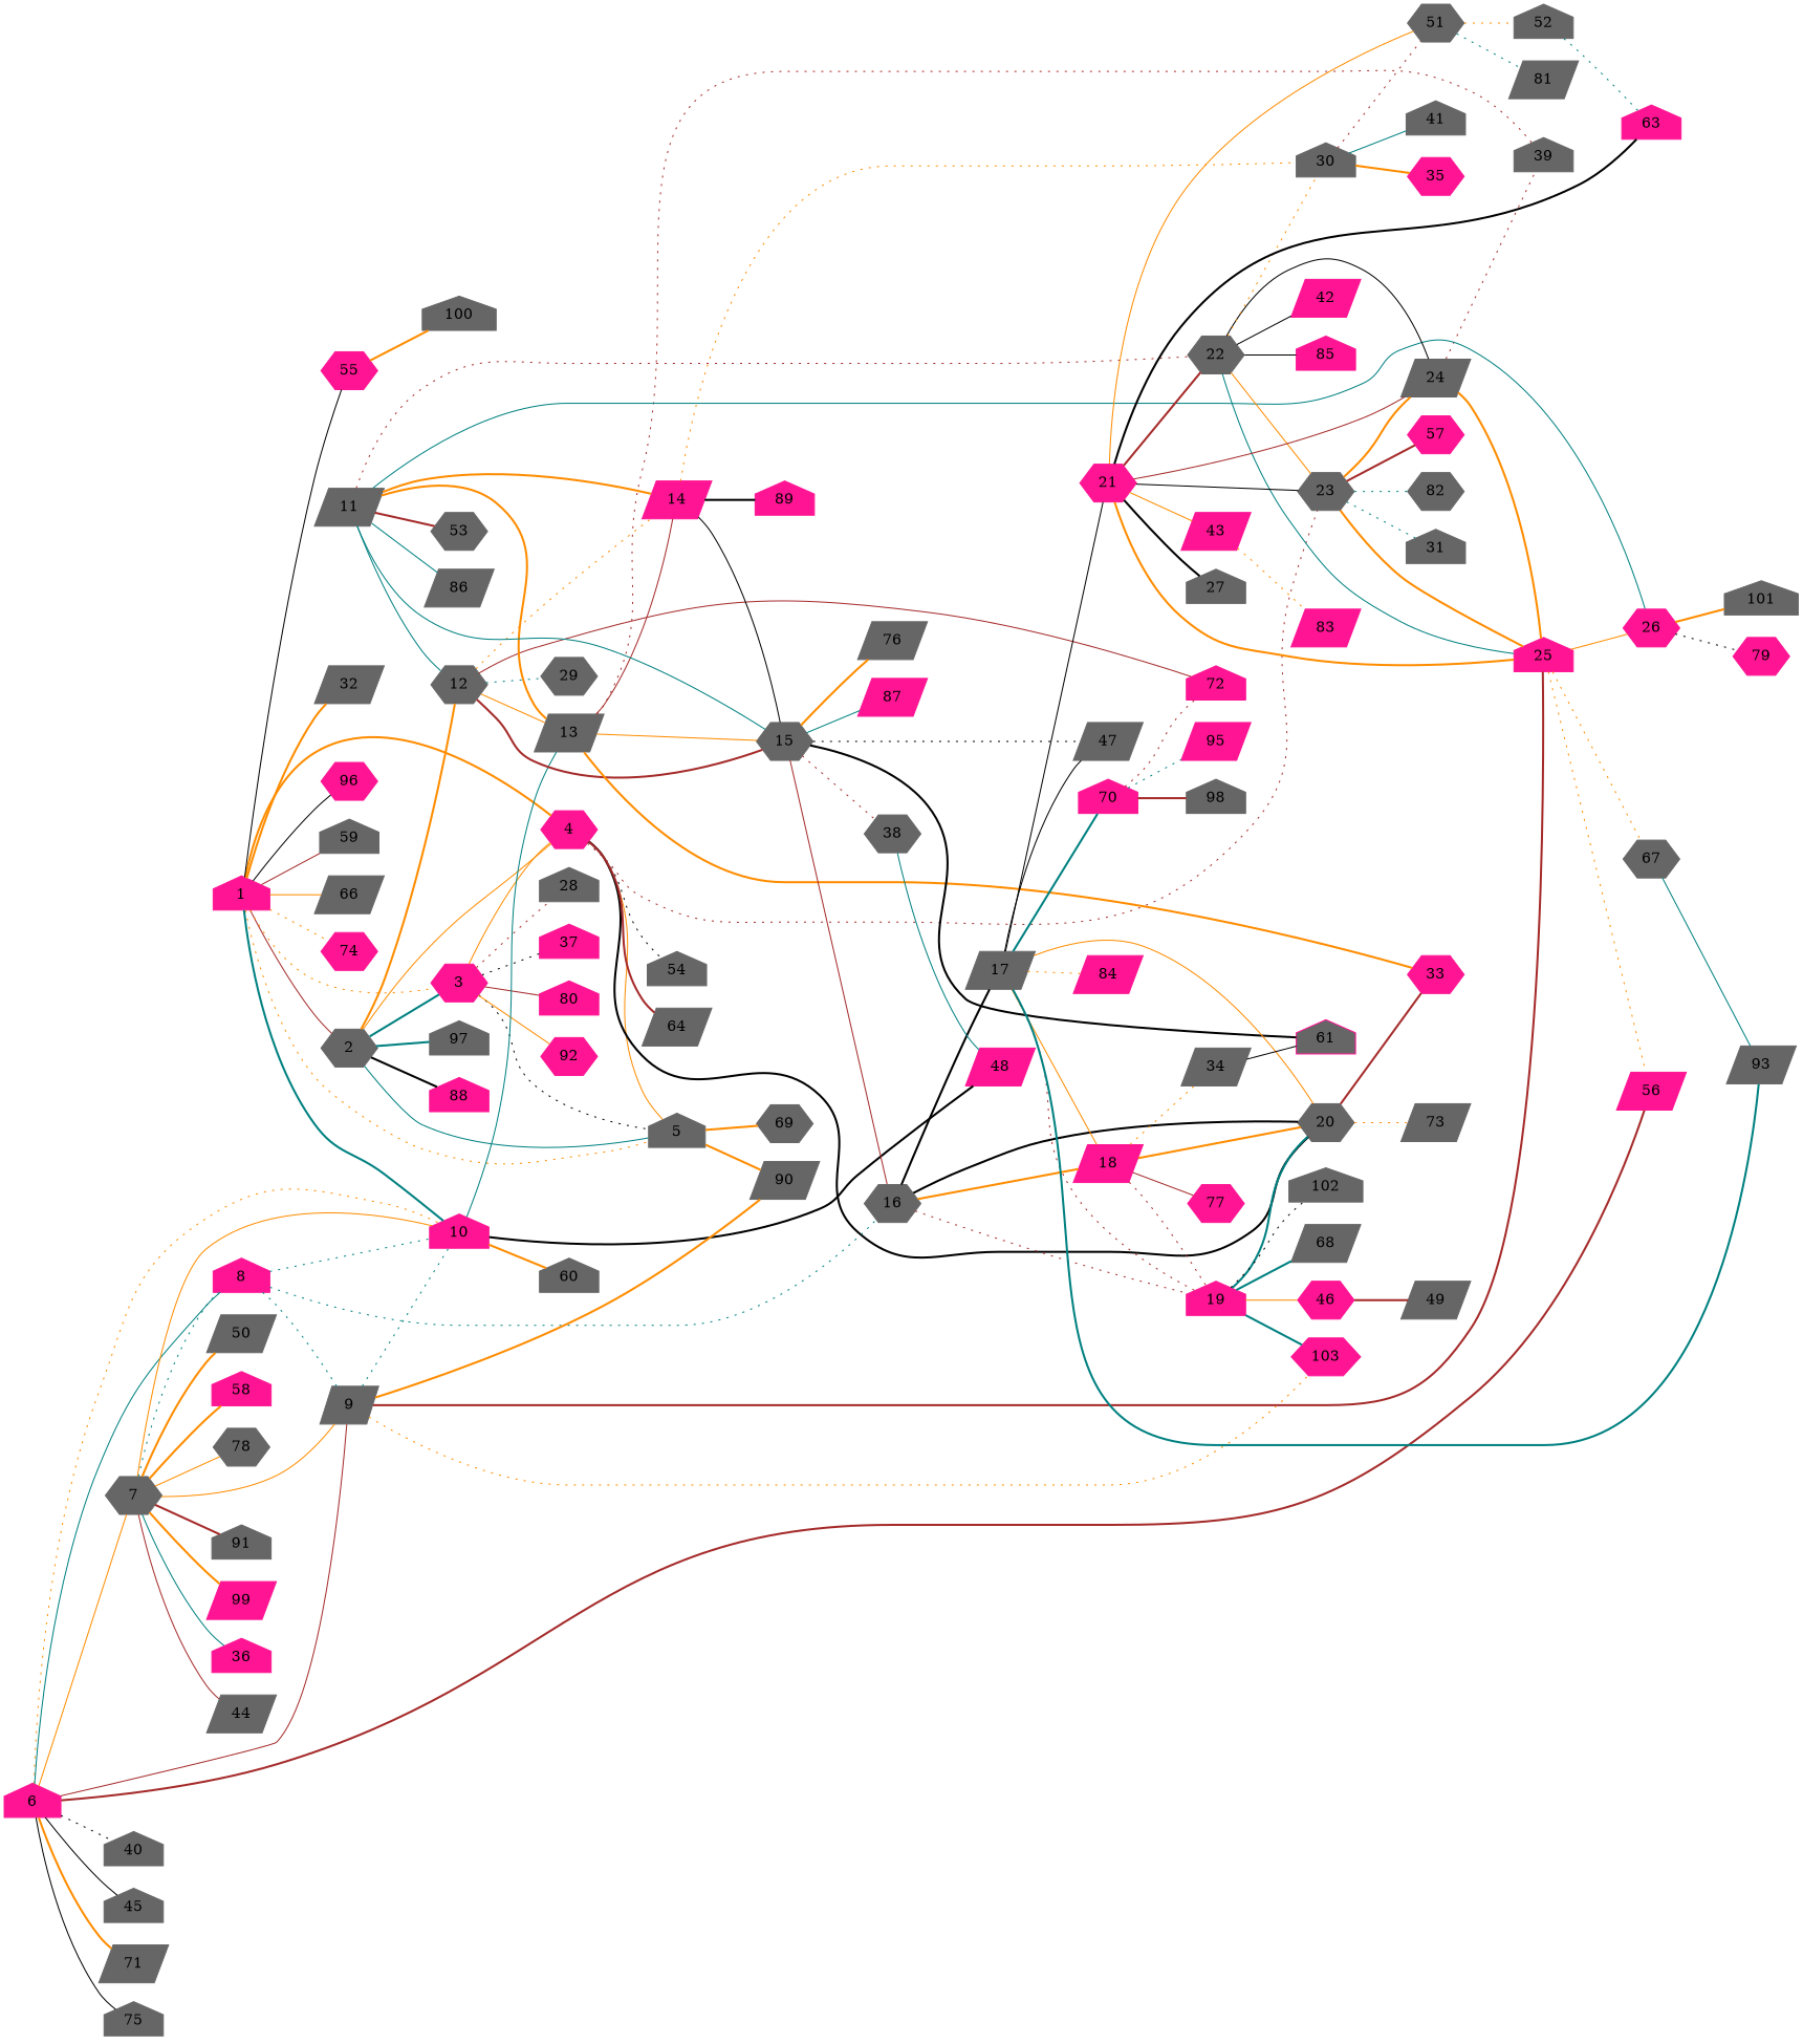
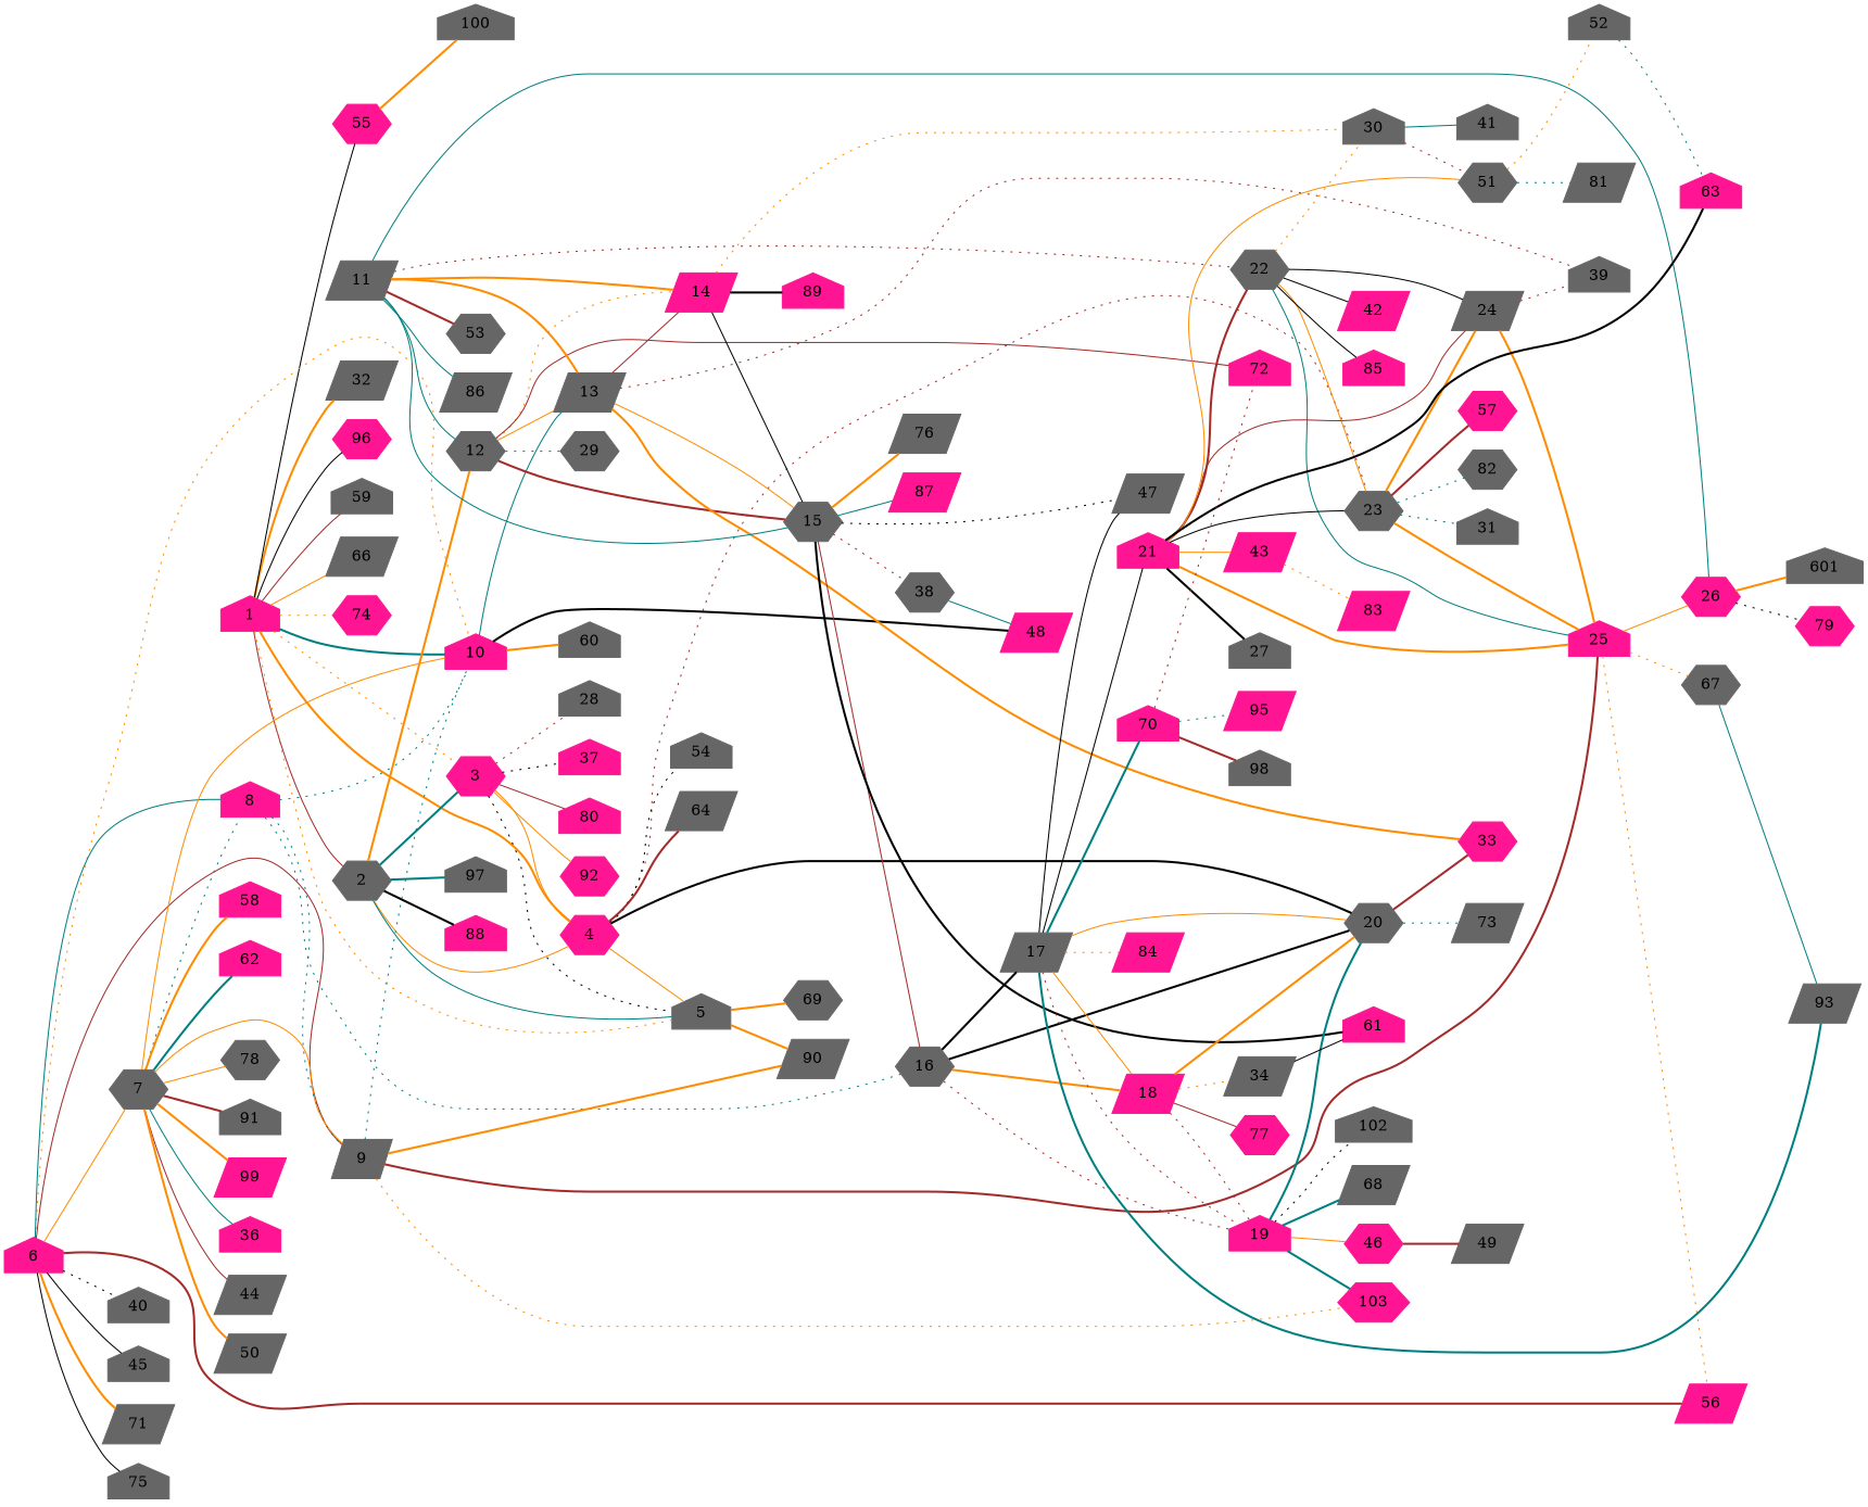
  graph {
    rankdir=LR
    node [color=gray40 shape=house style=filled]
    edge [color=darkorange style=solid]
    1 [color=deeppink]
    2 [shape=hexagon]
    3 [color=deeppink shape=hexagon]
    4 [color=deeppink shape=hexagon]
    5
    10 [color=deeppink]
    32 [shape=parallelogram]
    55 [color=deeppink shape=hexagon]
    59
    66 [shape=parallelogram]
    74 [color=deeppink shape=hexagon]
    96 [color=deeppink shape=hexagon]
    12 [shape=hexagon]
    88 [color=deeppink]
    97
    28
    37 [color=deeppink]
    80 [color=deeppink]
    92 [color=deeppink shape=hexagon]
    20 [shape=hexagon]
    23 [shape=hexagon]
    54
    64 [shape=parallelogram]
    69 [shape=hexagon]
    90 [shape=parallelogram]
    13 [shape=parallelogram]
    48 [color=deeppink shape=parallelogram]
    60
    100
    14 [color=deeppink shape=parallelogram]
    15 [shape=hexagon]
    29 [shape=hexagon]
    72 [color=deeppink]
    33 [color=deeppink shape=hexagon]
    73 [shape=parallelogram]
    25 [color=deeppink]
    24 [shape=parallelogram]
    31
    57 [color=deeppink shape=hexagon]
    82 [shape=hexagon]
    6 [color=deeppink]
    7 [shape=hexagon]
    8 [color=deeppink]
    9 [shape=parallelogram]
    40
    45
    56 [color=deeppink shape=parallelogram]
    71 [shape=parallelogram]
    75
    36 [color=deeppink]
    44 [shape=parallelogram]
    50 [shape=parallelogram]
    58 [color=deeppink]
+   62 [color=deeppink]
    78 [shape=hexagon]
    91
    99 [color=deeppink shape=parallelogram]
    16 [shape=hexagon]
    103 [color=deeppink shape=hexagon]
    17 [shape=parallelogram]
    18 [color=deeppink shape=parallelogram]
    19 [color=deeppink]
    26 [color=deeppink shape=hexagon]
    67 [shape=hexagon]
    39
    11 [shape=parallelogram]
    22 [shape=hexagon]
    53 [shape=hexagon]
    86 [shape=parallelogram]
    30
    89 [color=deeppink]
    38 [shape=hexagon]
    47 [shape=parallelogram]
-   61 [color=deeppink fillcolor=gray40]
+   61 [color=deeppink]
    76 [shape=parallelogram]
    87 [color=deeppink shape=parallelogram]
    42 [color=deeppink shape=parallelogram]
    85 [color=deeppink]
    79 [color=deeppink shape=hexagon]
-   101
+   101 [label=601]
    51 [shape=hexagon]
-   35 [color=deeppink shape=hexagon]
    41
-   21 [color=deeppink shape=hexagon]
+   21 [color=deeppink]
    70 [color=deeppink]
    84 [color=deeppink shape=parallelogram]
    93 [shape=parallelogram]
    34 [shape=parallelogram]
    77 [color=deeppink shape=hexagon]
    46 [color=deeppink shape=hexagon]
    68 [shape=parallelogram]
    102
    27
    43 [color=deeppink shape=parallelogram]
    63 [color=deeppink]
    95 [color=deeppink shape=parallelogram]
    98
    49 [shape=parallelogram]
    83 [color=deeppink shape=parallelogram]
    52
    81 [shape=parallelogram]
    1 -- 2 [color=brown]
    1 -- 3 [style=dotted]
    1 -- 4 [style=bold]
    1 -- 5 [style=dotted]
    1 -- 10 [color=teal style=bold]
    1 -- 32 [style=bold]
    1 -- 55 [color=black]
    1 -- 59 [color=brown]
    1 -- 66
    1 -- 74 [style=dotted]
    1 -- 96 [color=black]
    2 -- 3 [color=teal style=bold]
    2 -- 4
    2 -- 5 [color=teal]
    2 -- 12 [style=bold]
    2 -- 88 [color=black style=bold]
    2 -- 97 [color=teal style=bold]
    3 -- 4
    3 -- 5 [color=black style=dotted]
    3 -- 28 [color=brown style=dotted]
    3 -- 37 [color=black style=dotted]
    3 -- 80 [color=brown]
    3 -- 92
    4 -- 5
    4 -- 20 [color=black style=bold]
    4 -- 23 [color=brown style=dotted]
    4 -- 54 [color=black style=dotted]
    4 -- 64 [color=brown style=bold]
    5 -- 69 [style=bold]
    5 -- 90 [style=bold]
    10 -- 13 [color=teal]
    10 -- 48 [color=black style=bold]
    10 -- 60 [style=bold]
    55 -- 100 [style=bold]
    12 -- 13
    12 -- 14 [style=dotted]
    12 -- 15 [color=brown style=bold]
    12 -- 29 [color=teal style=dotted]
    12 -- 72 [color=brown]
    20 -- 33 [color=brown style=bold]
-   20 -- 73 [style=dotted]
+   20 -- 73 [color=teal style=dotted]
    23 -- 25 [style=bold]
    23 -- 24 [style=bold]
    23 -- 31 [color=teal style=dotted]
    23 -- 57 [color=brown style=bold]
    23 -- 82 [color=teal style=dotted]
    13 -- 14 [color=brown]
    13 -- 15
    13 -- 33 [style=bold]
    13 -- 39 [color=brown style=dotted]
    14 -- 15 [color=black]
    14 -- 30 [style=dotted]
    14 -- 89 [color=black style=bold]
    15 -- 16 [color=brown]
    15 -- 38 [color=brown style=dotted]
    15 -- 47 [color=black style=dotted]
    15 -- 61 [color=black style=bold]
    15 -- 76 [style=bold]
    15 -- 87 [color=teal]
    25 -- 56 [style=dotted]
    25 -- 26
    25 -- 67 [style=dotted]
    24 -- 25 [style=bold]
    24 -- 39 [color=brown style=dotted]
    6 -- 10 [style=dotted]
    6 -- 7
    6 -- 8 [color=teal]
    6 -- 9 [color=brown]
    6 -- 40 [color=black style=dotted]
    6 -- 45 [color=black]
    6 -- 56 [color=brown style=bold]
    6 -- 71 [style=bold]
    6 -- 75 [color=black]
    7 -- 10
    7 -- 8 [color=teal style=dotted]
    7 -- 9
    7 -- 36 [color=teal]
    7 -- 44 [color=brown]
    7 -- 50 [style=bold]
    7 -- 58 [style=bold]
+   7 -- 62 [color=teal style=bold]
    7 -- 78
    7 -- 91 [color=brown style=bold]
    7 -- 99 [style=bold]
    8 -- 10 [color=teal style=dotted]
    8 -- 9 [color=teal style=dotted]
    8 -- 16 [color=teal style=dotted]
    9 -- 10 [color=teal style=dotted]
    9 -- 90 [style=bold]
    9 -- 25 [color=brown style=bold]
    9 -- 103 [style=dotted]
    16 -- 20 [color=black style=bold]
    16 -- 17 [color=black style=bold]
    16 -- 18 [style=bold]
    16 -- 19 [color=brown style=dotted]
    17 -- 20
    17 -- 18
    17 -- 19 [color=brown style=dotted]
    17 -- 47 [color=black]
    17 -- 21 [color=black]
    17 -- 70 [color=teal style=bold]
    17 -- 84 [style=dotted]
    17 -- 93 [color=teal style=bold]
    18 -- 20 [style=bold]
    18 -- 19 [color=brown style=dotted]
    18 -- 34 [style=dotted]
    18 -- 77 [color=brown]
    19 -- 20 [color=teal style=bold]
    19 -- 103 [color=teal style=bold]
    19 -- 46
    19 -- 68 [color=teal style=bold]
    19 -- 102 [color=black style=dotted]
    26 -- 79 [color=black style=dotted]
    26 -- 101 [style=bold]
    67 -- 93 [color=teal]
    11 -- 12 [color=teal]
    11 -- 13 [style=bold]
    11 -- 14 [style=bold]
    11 -- 15 [color=teal]
    11 -- 26 [color=teal]
    11 -- 22 [color=brown style=dotted]
    11 -- 53 [color=brown style=bold]
    11 -- 86 [color=teal]
    22 -- 23
    22 -- 25 [color=teal]
    22 -- 24 [color=black]
    22 -- 30 [style=dotted]
    22 -- 42 [color=black]
    22 -- 85 [color=black]
    30 -- 51 [color=brown style=dotted]
-   30 -- 35 [style=bold]
    30 -- 41 [color=teal]
    38 -- 48 [color=teal]
    51 -- 52 [style=dotted]
    51 -- 81 [color=teal style=dotted]
    21 -- 23 [color=black]
    21 -- 25 [style=bold]
    21 -- 24 [color=brown]
    21 -- 22 [color=brown style=bold]
    21 -- 51
    21 -- 27 [color=black style=bold]
    21 -- 43
    21 -- 63 [color=black style=bold]
    70 -- 72 [color=brown style=dotted]
    70 -- 95 [color=teal style=dotted]
    70 -- 98 [color=brown style=bold]
    34 -- 61 [color=black]
    46 -- 49 [color=brown style=bold]
    43 -- 83 [style=dotted]
    52 -- 63 [color=teal style=dotted]
  }
